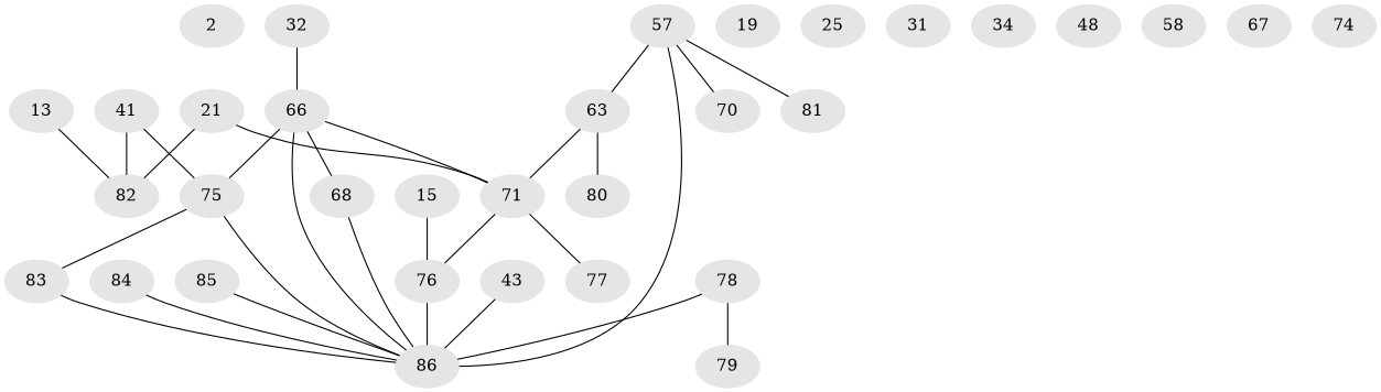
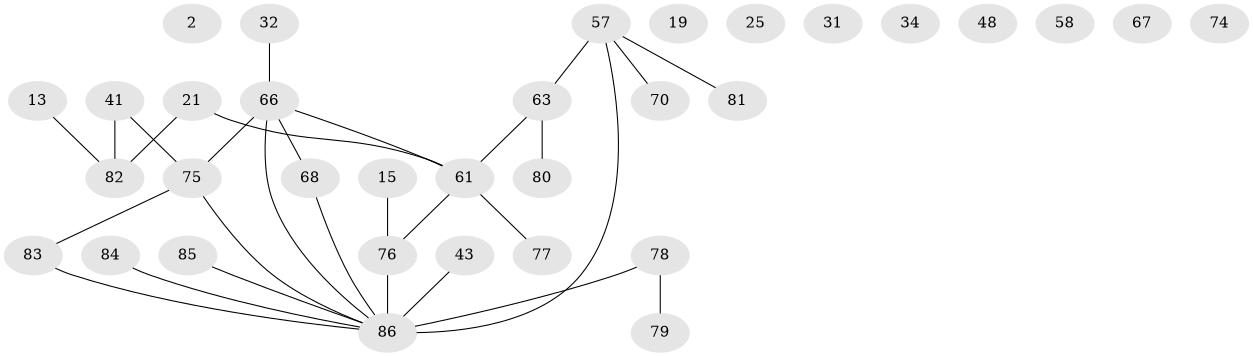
  graph {
    node [color=gray90 style=filled]
    2
    82 [super="+54"]
    13
    76 [super="+24"]
    86 [super="+14+40+44+50+69+73"]
    15
    19
    68 [super="+64"]
    21
-   71 [super="+36+10+62"]
+   71 [super="+36+10+62" label=61]
    77
    25
    31
    66 [super="+8+46"]
    75
    32
    34
    41
    83 [super="+29"]
    43 [super="+9"]
    48
    63 [super="+22+39+55"]
    80 [super="+26+42+59"]
    57
    70
    81
    58
    67
    74
    78 [super="+53+61"]
    79
    84 [super="+49"]
    85
    13 -- 82
    76 -- 86 [weight=3]
    15 -- 76
    68 -- 86
    21 -- 82 [weight=2]
    21 -- 71
    71 -- 76
    71 -- 77
    66 -- 86
    66 -- 68
    66 -- 71
    66 -- 75 [weight=2]
    75 -- 86
    75 -- 83
    32 -- 66
    41 -- 82
    41 -- 75
    83 -- 86
    43 -- 86
    63 -- 71
    63 -- 80 [weight=2]
    57 -- 86 [weight=3]
    57 -- 63
    57 -- 70
    57 -- 81
    78 -- 86 [weight=3]
    78 -- 79
    84 -- 86
    85 -- 86
  }
